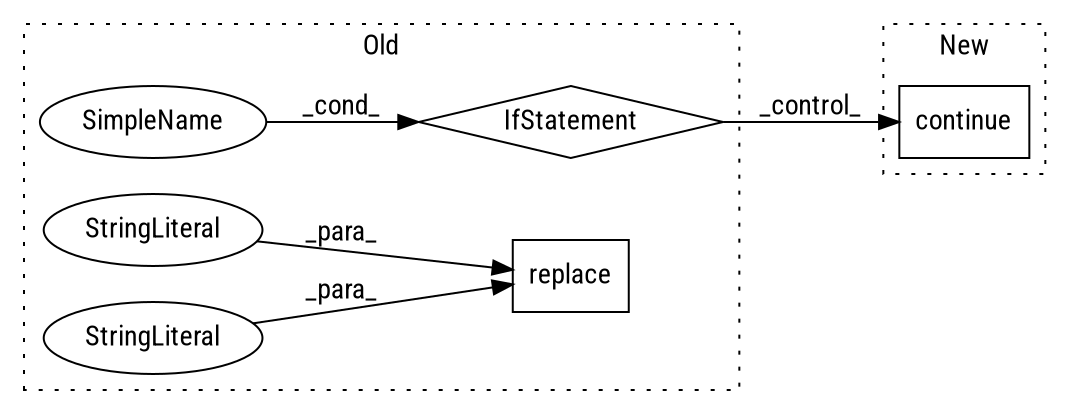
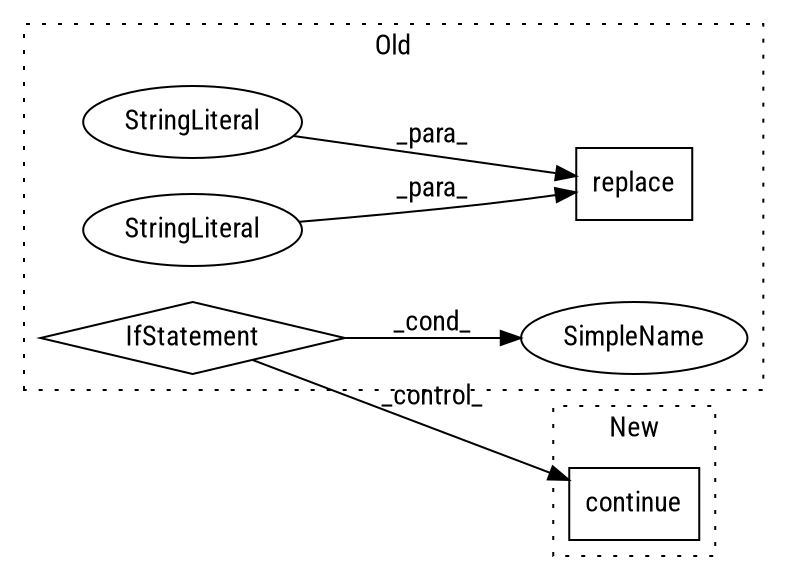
  digraph {
    fontname="Roboto Condensed"
    rankdir=LR
    node [a=45 fontname="Roboto Condensed" shape=ellipse]
    edge [fontname="Roboto Condensed"]
    n1 [a=32 l="8,1" label=replace s="3315,3329" shape=box]
    n2 [a=25 l="4,2" label=IfStatement s="3208,3239" shape=diamond]
    n3 [a=42 label=SimpleName]
    n4 [l=3 label=StringLiteral s=3323]
    n5 [l=2 label=StringLiteral s=3327]
    n6 [a=18 l=9 label=continue s=3894 shape=box]
    subgraph cluster_1 {
      label=Old
      style=dotted
      n1
      n2
      n3
      n4
      n5
    }
    subgraph cluster_2 {
      label=New
      style=dotted
      n6
    }
    n2 -> n6 [label=_control_]
-   n3 -> n2 [label=_cond_]
+   n2 -> n3 [label=_cond_]
    n4 -> n1 [label=_para_]
    n5 -> n1 [label=_para_]
  }
